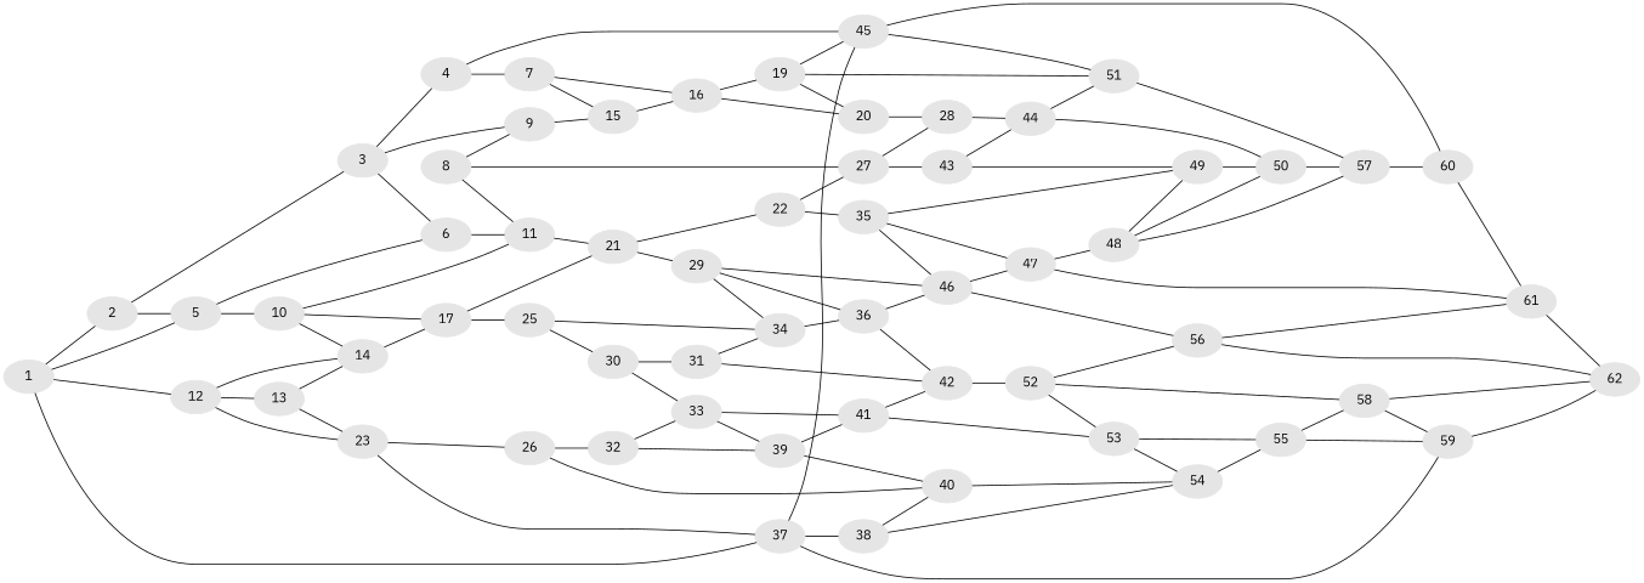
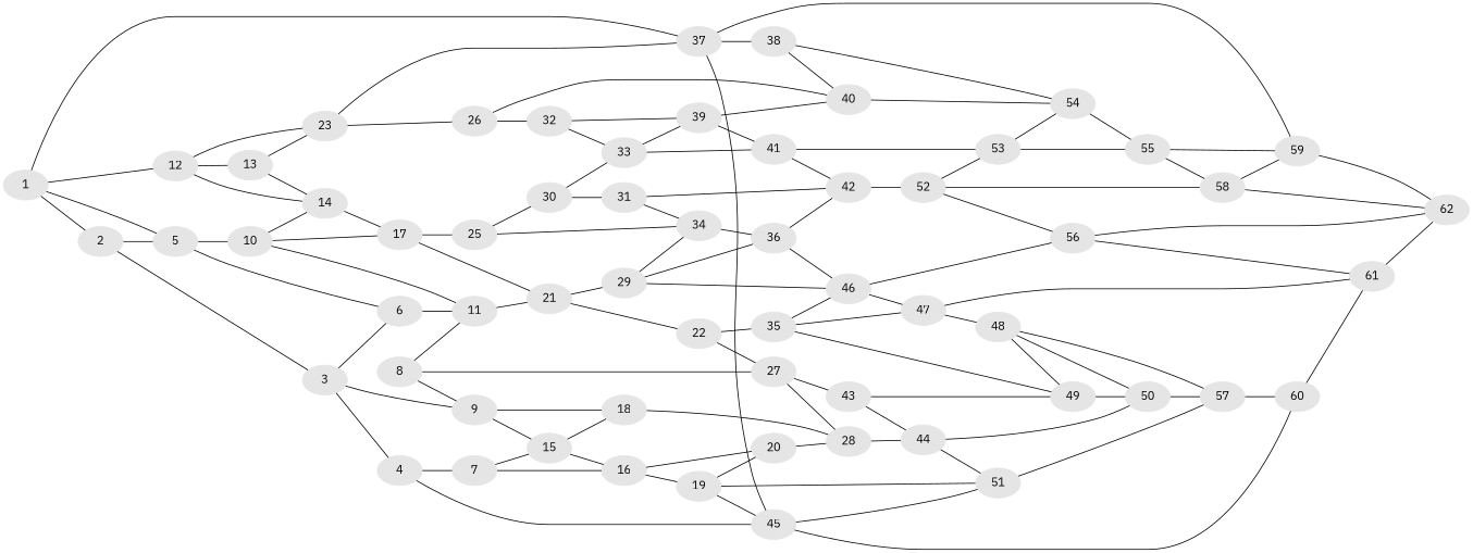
  graph {
    fontname="IBM Plex Sans"
    rankdir=LR
    node [color=gray90 fontname="IBM Plex Sans" style=filled]
    edge [fontname="IBM Plex Sans" weight=1.0]
    1
    2
    5
    12
    37
    3
    6
    10
    14
    13
    23
    45
    38
    59
    4
    9
    7
    11
    15
+   18
    16
    51
    60
    17
    21
    19
    20
    8
    27
    28
    43
    25
    22
    29
    26
    30
    34
    44
    57
    35
    46
    36
    47
    49
    56
    32
    40
    31
    33
    39
    54
    50
    42
    41
    52
    53
    48
    61
    62
    55
    58
    1 -- 2
    1 -- 5
    1 -- 12
    1 -- 37
    2 -- 5
    2 -- 3
    5 -- 6
    5 -- 10
    12 -- 14
    12 -- 13
    12 -- 23
    37 -- 45 [weight=2.0]
    37 -- 38
    37 -- 59
    3 -- 6
    3 -- 4
    3 -- 9
    6 -- 11
    10 -- 14
    10 -- 11
    10 -- 17
    14 -- 17
    13 -- 14
    13 -- 23
    23 -- 37
    23 -- 26
    45 -- 51
    45 -- 60
    38 -- 40
    38 -- 54
    59 -- 62
    4 -- 45
    4 -- 7
    9 -- 15
+   9 -- 18
    7 -- 15
    7 -- 16
    11 -- 21
+   15 -- 18
    15 -- 16
+   18 -- 28
    16 -- 19
    16 -- 20
    51 -- 57
    60 -- 61
    17 -- 21
    17 -- 25
    21 -- 22
    21 -- 29
    19 -- 45
    19 -- 51
    19 -- 20
    20 -- 28
    8 -- 9
    8 -- 11
    8 -- 27
    27 -- 28
    27 -- 43
    28 -- 44
    43 -- 44
    43 -- 49 [weight=2.0]
    25 -- 30
    25 -- 34
    22 -- 27
    22 -- 35
    29 -- 34
    29 -- 46
    29 -- 36
    26 -- 32
    26 -- 40
    30 -- 31
    30 -- 33
    34 -- 36
    44 -- 51
    44 -- 50
    57 -- 60
    35 -- 46
    35 -- 47
    35 -- 49
    46 -- 47
    46 -- 56
    36 -- 46
    36 -- 42
    47 -- 48
    47 -- 61
    49 -- 50
    56 -- 61
    56 -- 62
    32 -- 33
    32 -- 39
    40 -- 54
    31 -- 34
    31 -- 42
    33 -- 39
    33 -- 41
    39 -- 40
    39 -- 41
    54 -- 55
    50 -- 57
    42 -- 52
    41 -- 42
    41 -- 53
    52 -- 56
    52 -- 53
    52 -- 58
    53 -- 54
    53 -- 55
    48 -- 57
    48 -- 49
    48 -- 50
    61 -- 62
    55 -- 59
    55 -- 58
    58 -- 59
    58 -- 62
  }
